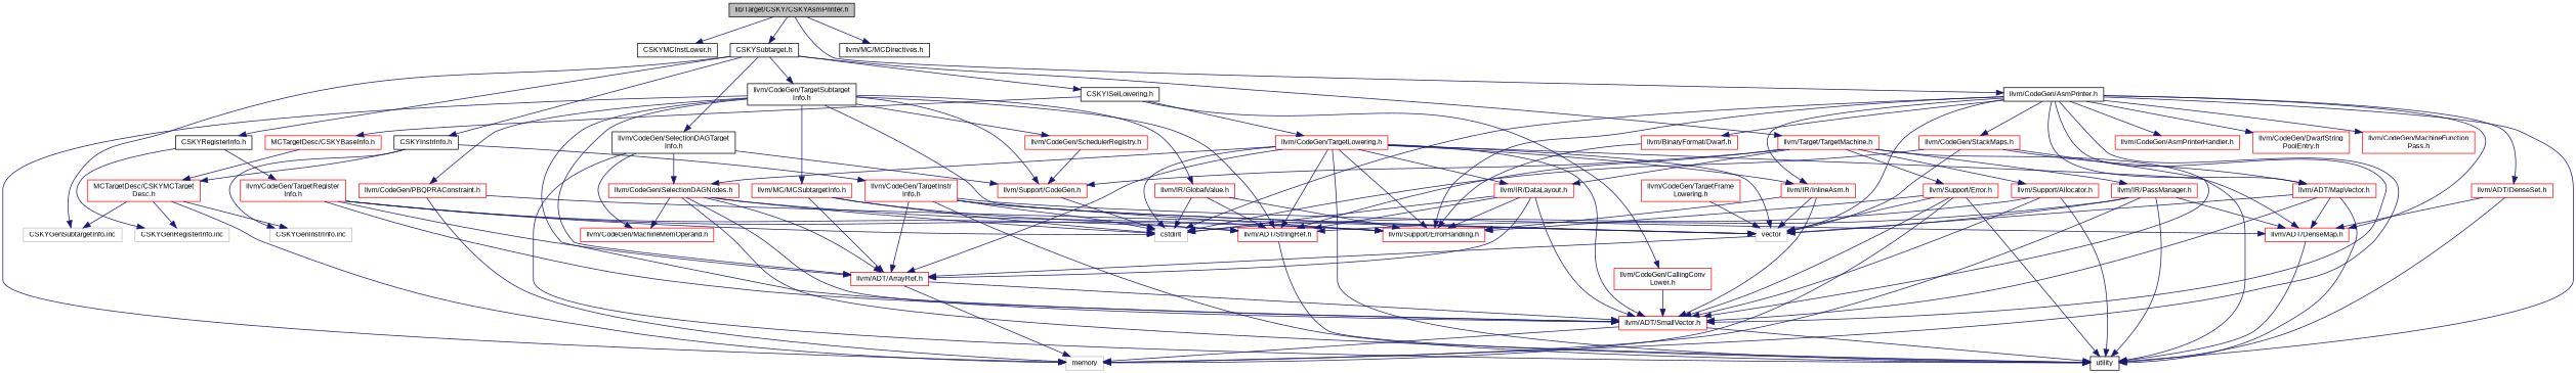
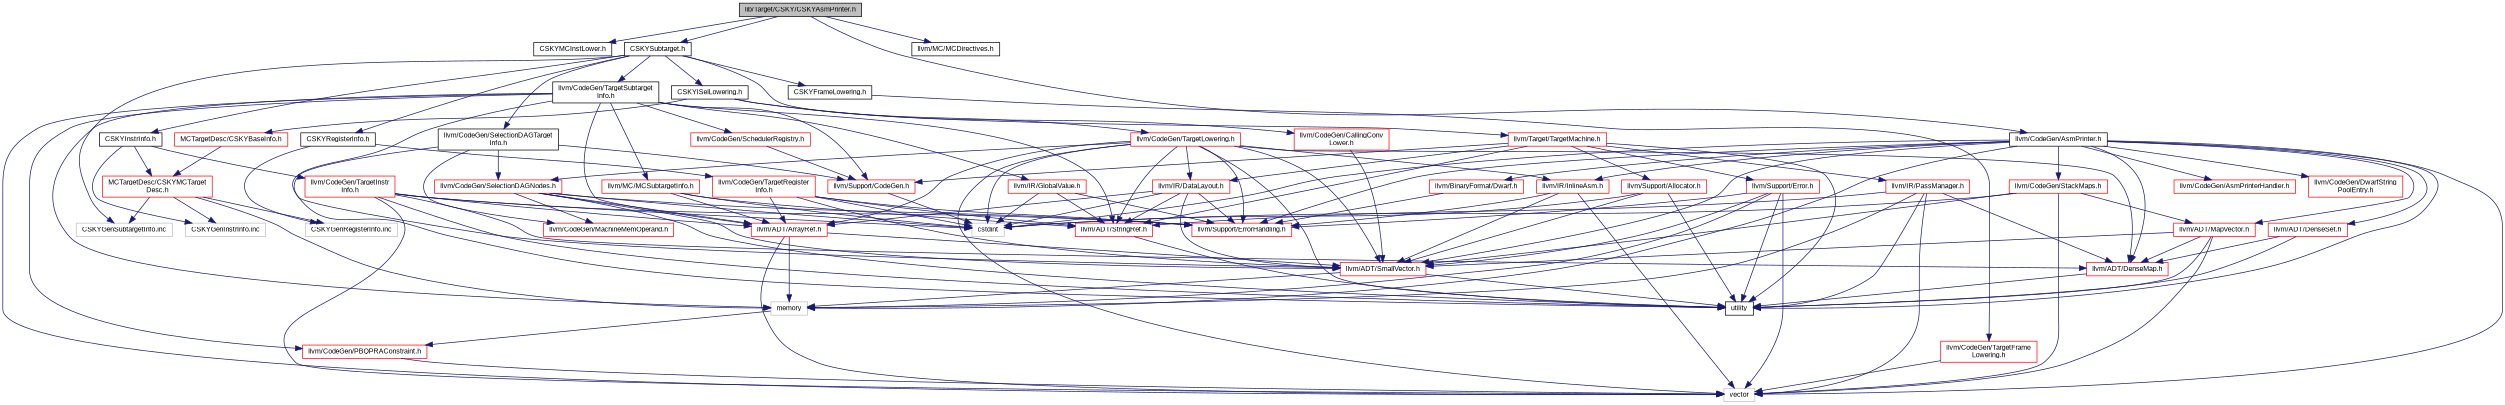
  digraph {
    fontname="Liberation Sans"
    node [color=red fontname="Liberation Sans" fontsize=10 shape=record]
    edge [color=midnightblue fontname="Liberation Sans" fontsize=10 labelfontname=Helvetica labelfontsize=10 style=solid]
    n1 [color=black fillcolor=grey75 fontcolor=black height=0.2 label="lib/Target/CSKY/CSKYAsmPrinter.h" style=filled width=0.4]
    n2 [color=black height=0.2 label="CSKYMCInstLower.h" width=0.4]
    n3 [color=black height=0.2 label="CSKYSubtarget.h" width=0.4]
    n4 [color=black height=0.2 label="llvm/CodeGen/AsmPrinter.h" width=0.4]
    n5 [color=black height=0.2 label="llvm/MC/MCDirectives.h" width=0.4]
+   n6 [color=black height=0.2 label="CSKYFrameLowering.h" width=0.4]
    n7 [color=black height=0.2 label="CSKYISelLowering.h" width=0.4]
    n8 [color=grey75 height=0.2 label="CSKYGenSubtargetInfo.inc" width=0.4]
    n9 [color=black height=0.2 label="CSKYInstrInfo.h" width=0.4]
    n10 [color=black height=0.2 label="CSKYRegisterInfo.h" width=0.4]
    n11 [color=black height=0.2 label="llvm/CodeGen/SelectionDAGTarget\lInfo.h" width=0.4]
    n12 [color=black height=0.2 label="llvm/CodeGen/TargetSubtarget\lInfo.h" width=0.4]
    n13 [height=0.2 label="llvm/Target/TargetMachine.h" width=0.4]
    n14 [color=grey75 height=0.2 label=vector width=0.4]
    n15 [color=grey75 height=0.2 label=memory width=0.4]
    n16 [height=0.2 label="llvm/ADT/SmallVector.h" width=0.4]
    n17 [color=black height=0.2 label=utility width=0.4]
    n18 [height=0.2 label="llvm/ADT/DenseMap.h" width=0.4]
    n19 [height=0.2 label="llvm/Support/ErrorHandling.h" width=0.4]
    n20 [color=grey75 height=0.2 label=cstdint width=0.4]
    n21 [height=0.2 label="llvm/IR/InlineAsm.h" width=0.4]
    n22 [height=0.2 label="llvm/ADT/DenseSet.h" width=0.4]
    n23 [height=0.2 label="llvm/ADT/MapVector.h" width=0.4]
    n24 [height=0.2 label="llvm/BinaryFormat/Dwarf.h" width=0.4]
    n25 [height=0.2 label="llvm/CodeGen/AsmPrinterHandler.h" width=0.4]
    n26 [height=0.2 label="llvm/CodeGen/DwarfString\lPoolEntry.h" width=0.4]
-   n27 [height=0.2 label="llvm/CodeGen/MachineFunction\lPass.h" width=0.4]
    n28 [height=0.2 label="llvm/CodeGen/StackMaps.h" width=0.4]
    n29 [height=0.2 label="llvm/CodeGen/TargetFrame\lLowering.h" width=0.4]
    n30 [height=0.2 label="MCTargetDesc/CSKYBaseInfo.h" width=0.4]
    n31 [height=0.2 label="llvm/CodeGen/CallingConv\lLower.h" width=0.4]
    n32 [height=0.2 label="llvm/CodeGen/TargetLowering.h" width=0.4]
    n33 [height=0.2 label="MCTargetDesc/CSKYMCTarget\lDesc.h" width=0.4]
    n34 [color=grey75 height=0.2 label="CSKYGenInstrInfo.inc" width=0.4]
    n35 [height=0.2 label="llvm/CodeGen/TargetInstr\lInfo.h" width=0.4]
    n36 [color=grey75 height=0.2 label="CSKYGenRegisterInfo.inc" width=0.4]
    n37 [height=0.2 label="llvm/CodeGen/TargetRegister\lInfo.h" width=0.4]
    n38 [height=0.2 label="llvm/CodeGen/SelectionDAGNodes.h" width=0.4]
    n39 [height=0.2 label="llvm/CodeGen/MachineMemOperand.h" width=0.4]
    n40 [height=0.2 label="llvm/Support/CodeGen.h" width=0.4]
    n41 [height=0.2 label="llvm/ADT/ArrayRef.h" width=0.4]
    n42 [height=0.2 label="llvm/ADT/StringRef.h" width=0.4]
    n43 [height=0.2 label="llvm/CodeGen/PBQPRAConstraint.h" width=0.4]
    n44 [height=0.2 label="llvm/CodeGen/SchedulerRegistry.h" width=0.4]
    n45 [height=0.2 label="llvm/IR/GlobalValue.h" width=0.4]
    n46 [height=0.2 label="llvm/MC/MCSubtargetInfo.h" width=0.4]
    n47 [height=0.2 label="llvm/IR/DataLayout.h" width=0.4]
    n48 [height=0.2 label="llvm/IR/PassManager.h" width=0.4]
    n49 [height=0.2 label="llvm/Support/Allocator.h" width=0.4]
    n50 [height=0.2 label="llvm/Support/Error.h" width=0.4]
    n1 -> n2
    n1 -> n3
    n1 -> n4
    n1 -> n5
+   n3 -> n6
    n3 -> n7
    n3 -> n8
    n3 -> n9
    n3 -> n10
    n3 -> n11
    n3 -> n12
    n3 -> n13
    n4 -> n14
    n4 -> n15
    n4 -> n16
    n4 -> n17
    n4 -> n18
    n4 -> n19
    n4 -> n20
    n4 -> n21
    n4 -> n22
    n4 -> n23
    n4 -> n24
    n4 -> n25
    n4 -> n26
-   n4 -> n27
    n4 -> n28
+   n6 -> n29
    n7 -> n30
    n7 -> n31
    n7 -> n32
    n9 -> n33
    n9 -> n34
    n9 -> n35
    n10 -> n36
    n10 -> n37
    n11 -> n17
    n11 -> n38
    n11 -> n39
    n11 -> n40
    n12 -> n14
    n12 -> n15
    n12 -> n16
    n12 -> n40
    n12 -> n41
    n12 -> n42
    n12 -> n43
    n12 -> n44
    n12 -> n45
    n12 -> n46
    n13 -> n17
    n13 -> n40
    n13 -> n42
    n13 -> n47
    n13 -> n48
    n13 -> n49
    n13 -> n50
    n16 -> n15
    n16 -> n17
    n18 -> n17
    n21 -> n14
    n21 -> n16
    n21 -> n19
    n22 -> n17
    n22 -> n18
    n23 -> n14
    n23 -> n16
    n23 -> n17
    n23 -> n18
    n24 -> n19
    n28 -> n14
    n28 -> n16
    n28 -> n20
    n28 -> n23
    n29 -> n14
    n30 -> n33
    n31 -> n16
    n32 -> n14
    n32 -> n16
    n32 -> n17
    n32 -> n18
    n32 -> n19
    n32 -> n20
    n32 -> n21
    n32 -> n38
    n32 -> n41
    n32 -> n42
    n32 -> n47
    n33 -> n8
    n33 -> n15
    n33 -> n34
    n33 -> n36
    n35 -> n14
    n35 -> n17
    n35 -> n18
    n35 -> n19
    n35 -> n20
    n35 -> n41
    n37 -> n16
    n37 -> n19
    n37 -> n20
    n37 -> n41
    n37 -> n42
    n38 -> n16
    n38 -> n17
    n38 -> n19
    n38 -> n20
    n38 -> n39
    n38 -> n41
    n40 -> n20
-   n14 -> n41
+   n41 -> n14
    n41 -> n15
    n41 -> n16
    n42 -> n17
    n43 -> n14
-   n43 -> n15
+   n15 -> n43
    n44 -> n40
    n45 -> n19
    n45 -> n20
    n45 -> n42
    n46 -> n20
    n46 -> n41
    n46 -> n42
    n47 -> n16
    n47 -> n19
    n47 -> n20
    n47 -> n41
    n47 -> n42
    n48 -> n14
    n48 -> n15
    n48 -> n17
    n48 -> n18
    n48 -> n42
    n49 -> n16
    n49 -> n17
    n49 -> n20
    n50 -> n14
    n50 -> n15
    n50 -> n16
    n50 -> n17
    n50 -> n19
  }
